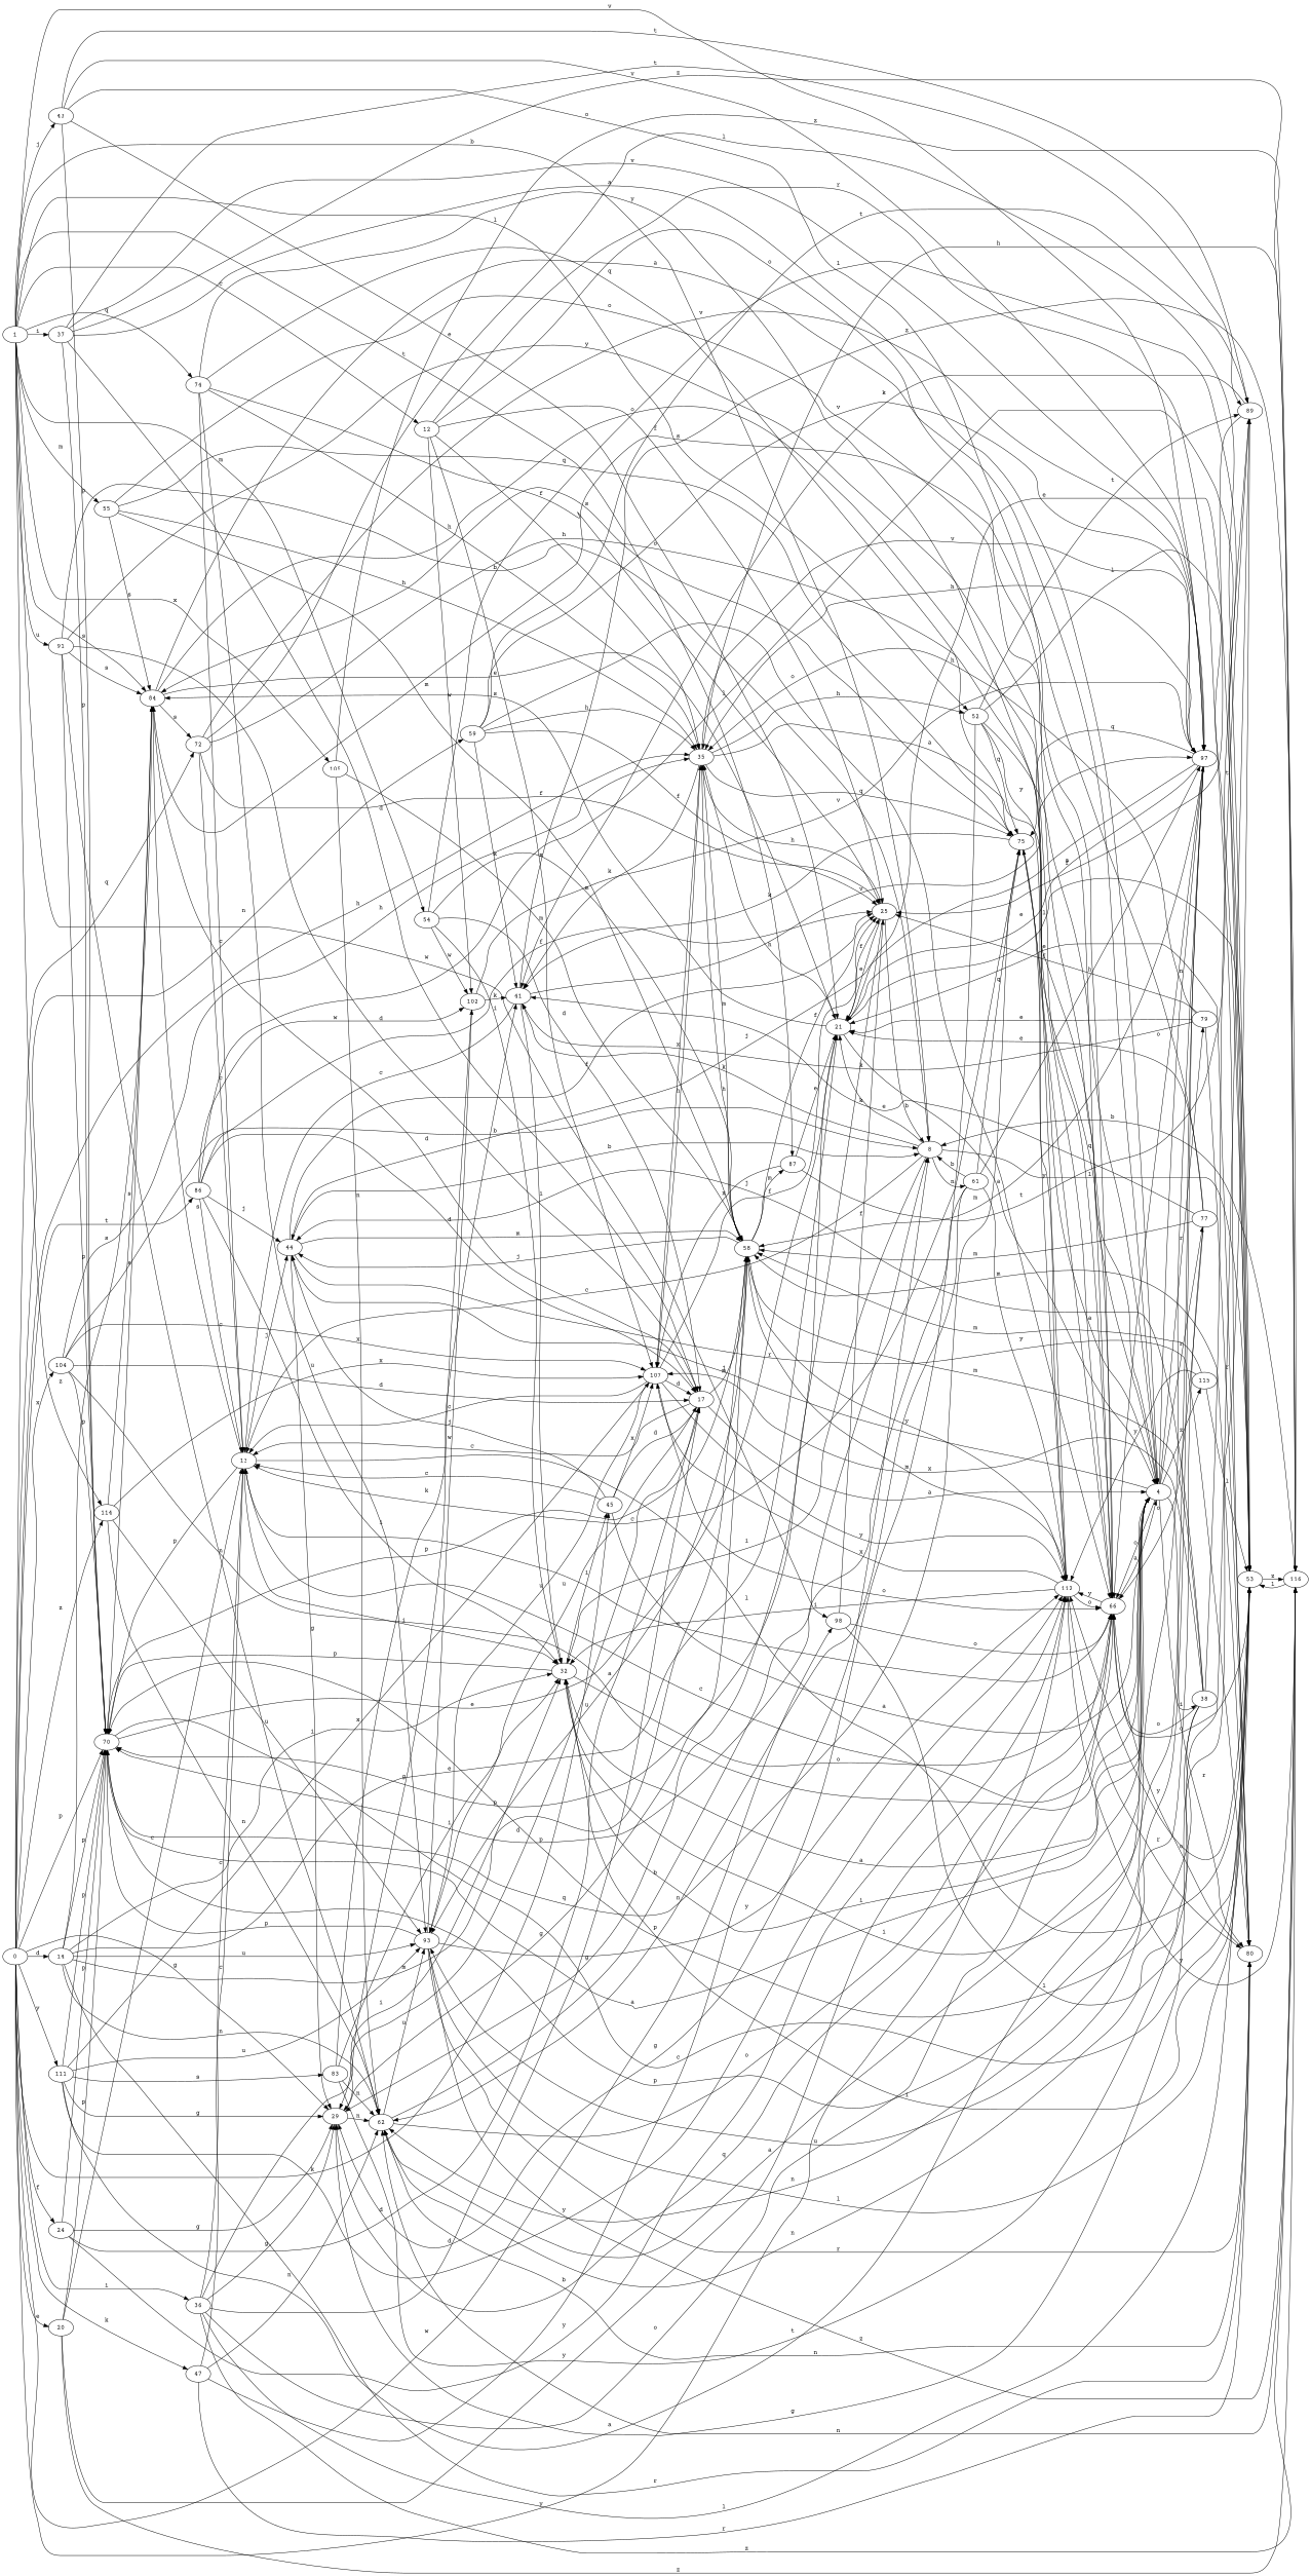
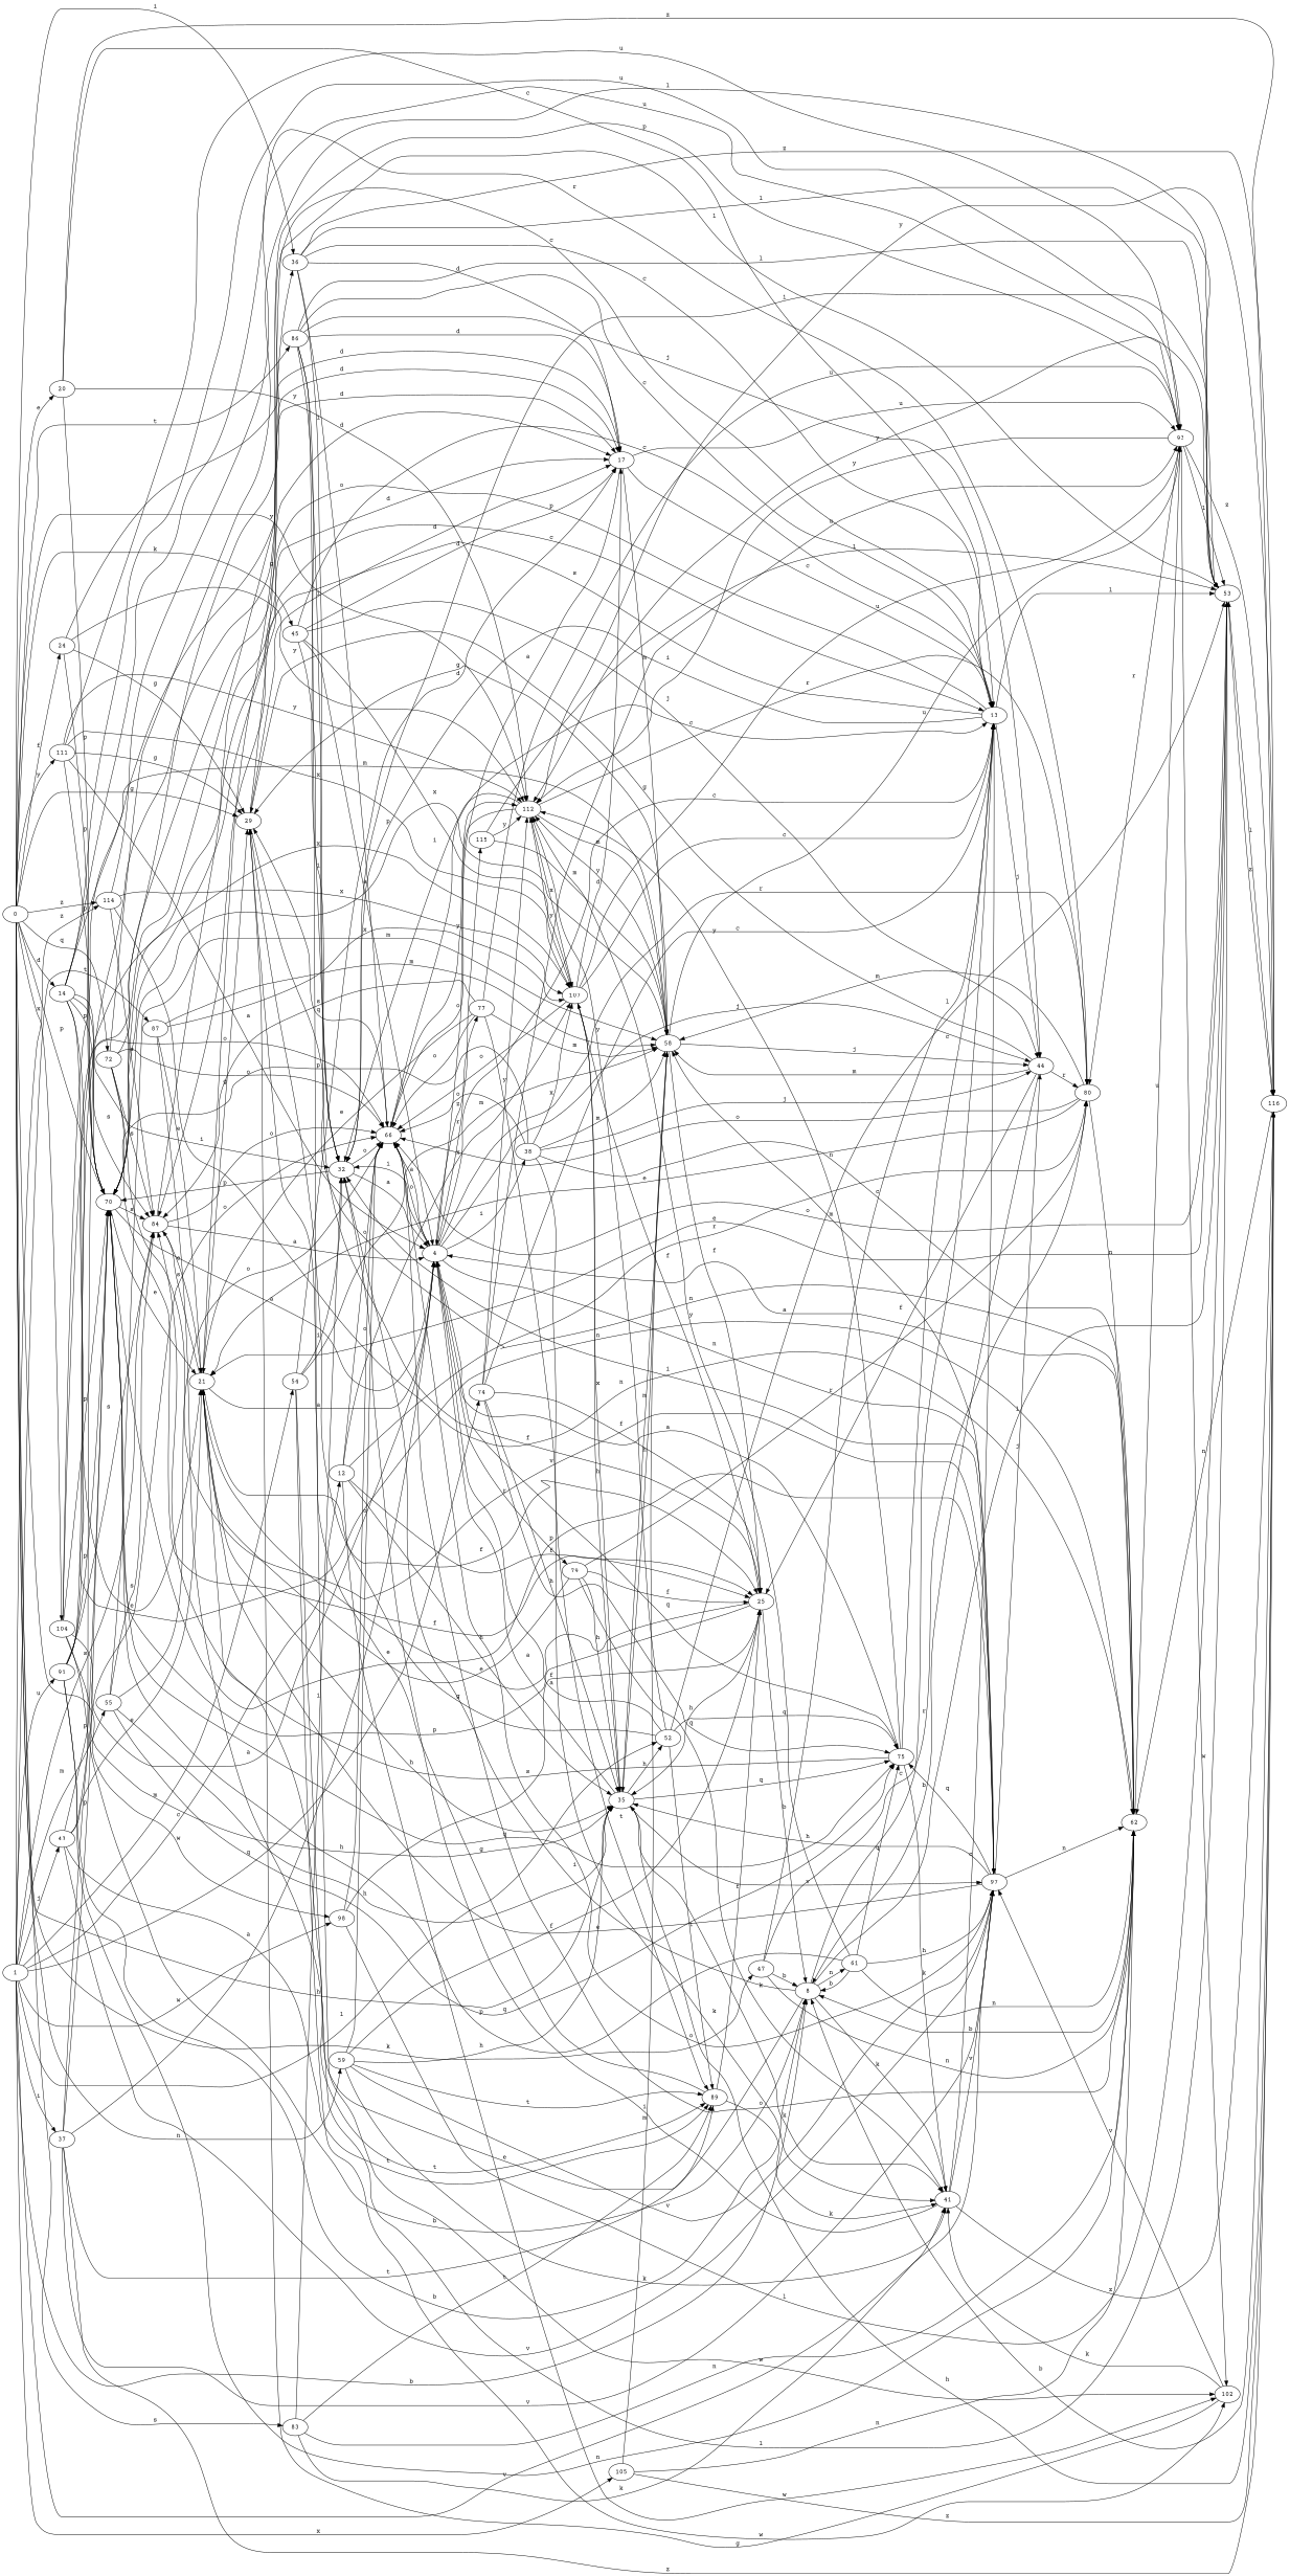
  strict digraph {
    fontname="Courier Prime"
    rankdir=LR
    node [fontname="Courier Prime"]
    edge [fontname="Courier Prime"]
    0
    14
    20
    24
    29
    35
    36
    45
    47
    59
    70
    72
    83
    86
    98
    104
    111
    112
    114
    84
    n21 [label=32]
    80
    21
    58
    62
    93
    13
    116
    17
    52
    97
    4
    75
    n34 [label=41]
    107
    66
    53
    44
    8
    25
    89
    102
    1
    12
    37
    43
    54
    55
    74
    87
    91
    105
    61
    38
    77
    79
    115
    0 -> 14 [label=d]
    0 -> 20 [label=e]
    0 -> 24 [label=f]
    0 -> 29 [label=g]
    0 -> 35 [label=h]
    0 -> 36 [label=i]
    0 -> 45 [label=k]
    0 -> 47 [label=k]
    0 -> 59 [label=n]
    0 -> 70 [label=p]
    0 -> 72 [label=q]
-   111 -> 83 [label=s]
+   0 -> 83 [label=s]
    0 -> 86 [label=t]
    0 -> 98 [label=w]
    0 -> 104 [label=x]
    0 -> 111 [label=y]
    0 -> 112 [label=y]
    0 -> 114 [label=z]
    14 -> 70 [label=p]
    14 -> 84 [label=s]
    14 -> n21 [label=i]
    14 -> 80 [label=r]
    14 -> 21 [label=e]
    14 -> 58 [label=m]
    14 -> 62 [label=n]
    14 -> 93 [label=u]
    20 -> 70 [label=p]
    20 -> 112 [label=y]
    20 -> 13 [label=c]
    20 -> 116 [label=z]
    24 -> 29 [label=g]
    24 -> 70 [label=p]
    24 -> 112 [label=y]
    24 -> 17 [label=d]
    29 -> 62 [label=n]
    29 -> 17 [label=d]
    35 -> 58 [label=m]
    35 -> 52 [label=h]
    35 -> 97 [label=v]
    35 -> 4 [label=a]
    35 -> 75 [label=q]
    35 -> n34 [label=k]
    35 -> 107 [label=x]
-   36 -> 29 [label=g]
+   29 -> 36 [label=g]
    36 -> n21 [label=i]
    36 -> 13 [label=c]
    36 -> 116 [label=z]
    36 -> 17 [label=d]
    36 -> 66 [label=o]
    36 -> 53 [label=l]
-   n21 -> 45 [label=i]
+   45 -> n21 [label=i]
    45 -> 13 [label=c]
    45 -> 17 [label=d]
    45 -> 4 [label=a]
    45 -> 107 [label=x]
    45 -> 44 [label=j]
    47 -> 80 [label=r]
    47 -> 62 [label=n]
    47 -> 13 [label=c]
    47 -> 8 [label=b]
    59 -> 35 [label=h]
    59 -> 97 [label=v]
    59 -> n34 [label=k]
    59 -> 66 [label=o]
    59 -> 25 [label=f]
    59 -> 89 [label=t]
    70 -> 84 [label=s]
    70 -> 21 [label=e]
-   70 -> 53 [label=c]
+   70 -> 13 [label=c]
    70 -> 4 [label=a]
    70 -> 75 [label=q]
-   84 -> 72 [label=s]
+   72 -> 84 [label=s]
    72 -> 13 [label=c]
    72 -> 97 [label=v]
    72 -> 66 [label=o]
    72 -> 53 [label=l]
    72 -> 25 [label=f]
    83 -> n21 [label=i]
    83 -> 62 [label=n]
    83 -> n34 [label=k]
    83 -> 89 [label=t]
    86 -> n21 [label=i]
    86 -> 13 [label=c]
    86 -> 17 [label=d]
    86 -> 53 [label=l]
    86 -> 44 [label=j]
    86 -> 25 [label=f]
    86 -> 102 [label=w]
    98 -> 66 [label=o]
    98 -> 53 [label=l]
    98 -> 25 [label=f]
    104 -> 35 [label=h]
    104 -> 70 [label=p]
    104 -> 17 [label=d]
    104 -> 4 [label=a]
    104 -> 107 [label=x]
    104 -> 8 [label=b]
    111 -> 29 [label=g]
    111 -> 70 [label=p]
    111 -> 112 [label=y]
    111 -> 93 [label=u]
    111 -> 4 [label=a]
    111 -> 107 [label=x]
    112 -> n21 [label=i]
    112 -> 80 [label=r]
    112 -> 58 [label=m]
    112 -> 107 [label=x]
    112 -> 66 [label=o]
    114 -> 84 [label=s]
    114 -> 62 [label=n]
    114 -> 93 [label=u]
    114 -> 107 [label=x]
    84 -> 21 [label=e]
    84 -> 17 [label=d]
    84 -> 4 [label=a]
    84 -> 66 [label=o]
    n21 -> 70 [label=p]
    n21 -> 4 [label=a]
    n21 -> 66 [label=o]
    80 -> 21 [label=e]
    80 -> 58 [label=m]
    80 -> 62 [label=n]
    80 -> 66 [label=o]
    21 -> 29 [label=g]
    21 -> 35 [label=h]
    21 -> 84 [label=s]
    21 -> 4 [label=a]
    21 -> 53 [label=l]
    21 -> 25 [label=f]
    58 -> 29 [label=g]
    58 -> 35 [label=h]
    58 -> 70 [label=p]
    58 -> 112 [label=y]
    58 -> 93 [label=u]
    58 -> 44 [label=j]
    58 -> 25 [label=f]
    62 -> 93 [label=u]
    62 -> 4 [label=a]
    62 -> 66 [label=o]
    62 -> 8 [label=b]
    93 -> 70 [label=p]
    93 -> 112 [label=y]
    93 -> 80 [label=r]
    93 -> 116 [label=z]
    93 -> 53 [label=l]
    93 -> 102 [label=w]
    13 -> 70 [label=p]
    13 -> 84 [label=s]
    13 -> n21 [label=i]
    13 -> 53 [label=l]
    13 -> 44 [label=j]
    116 -> 35 [label=h]
    116 -> 112 [label=y]
    116 -> 62 [label=n]
    116 -> 53 [label=l]
    116 -> 8 [label=b]
    17 -> 58 [label=m]
    17 -> 93 [label=u]
    17 -> 13 [label=c]
    17 -> 4 [label=a]
    52 -> 29 [label=g]
    52 -> 112 [label=y]
    52 -> 4 [label=a]
    52 -> 75 [label=q]
    52 -> 53 [label=l]
    52 -> 89 [label=t]
    97 -> 35 [label=h]
    97 -> 70 [label=p]
    97 -> n21 [label=i]
    97 -> 21 [label=e]
    97 -> 58 [label=m]
    97 -> 62 [label=n]
    97 -> 75 [label=q]
    97 -> 66 [label=o]
    97 -> 44 [label=j]
    4 -> n21 [label=i]
    4 -> 80 [label=r]
    4 -> 13 [label=c]
    4 -> 97 [label=n]
    4 -> 75 [label=q]
    4 -> 66 [label=o]
    4 -> 44 [label=j]
    4 -> 38 [label=i]
    4 -> 77 [label=r]
    4 -> 79 [label=r]
    4 -> 115 [label=z]
    75 -> 112 [label=y]
    75 -> 84 [label=s]
    75 -> 13 [label=c]
    75 -> 4 [label=a]
    75 -> n34 [label=k]
    n34 -> n21 [label=i]
    n34 -> 13 [label=c]
    n34 -> 116 [label=z]
    n34 -> 97 [label=v]
    107 -> 35 [label=h]
    107 -> 112 [label=y]
    107 -> 93 [label=u]
    107 -> 13 [label=c]
    107 -> 17 [label=d]
    107 -> 66 [label=o]
    107 -> 25 [label=f]
    66 -> 29 [label=q]
    66 -> 112 [label=y]
    66 -> 13 [label=c]
    66 -> 4 [label=a]
    53 -> 112 [label=y]
    53 -> n21 [label=i]
    53 -> 21 [label=e]
    53 -> 116 [label=z]
    53 -> 66 [label=o]
    44 -> 29 [label=g]
    44 -> 80 [label=r]
    44 -> 58 [label=m]
    44 -> 8 [label=b]
    44 -> 25 [label=f]
    8 -> n21 [label=i]
    8 -> 21 [label=e]
    8 -> 13 [label=c]
    8 -> n34 [label=k]
    8 -> 53 [label=l]
    8 -> 61 [label=n]
    25 -> 35 [label=h]
    25 -> 70 [label=p]
    25 -> 21 [label=e]
    25 -> 8 [label=b]
    89 -> 29 [label=g]
    89 -> n34 [label=k]
    89 -> 25 [label=f]
    102 -> 29 [label=g]
    102 -> 97 [label=v]
    102 -> n34 [label=k]
    1 -> 98 [label=w]
    1 -> 114 [label=z]
    1 -> 84 [label=s]
    1 -> 52 [label=l]
    1 -> 97 [label=v]
    1 -> 8 [label=b]
    1 -> 12 [label=c]
    1 -> 37 [label=i]
    1 -> 43 [label=j]
    1 -> 54 [label=m]
    1 -> 55 [label=m]
    1 -> 74 [label=q]
    1 -> 87 [label=t]
    1 -> 91 [label=u]
    1 -> 105 [label=x]
    12 -> 35 [label=h]
    12 -> 80 [label=r]
    12 -> 107 [label=x]
    12 -> 66 [label=o]
    12 -> 25 [label=f]
    12 -> 102 [label=w]
    37 -> 70 [label=p]
    37 -> 116 [label=z]
    37 -> 17 [label=d]
    37 -> 97 [label=v]
    37 -> 4 [label=a]
    37 -> 89 [label=t]
    43 -> 70 [label=p]
    43 -> 21 [label=e]
    43 -> 97 [label=v]
    43 -> 66 [label=o]
    43 -> 89 [label=t]
    54 -> n21 [label=i]
    54 -> 58 [label=m]
    54 -> 17 [label=d]
    54 -> 53 [label=l]
    54 -> 102 [label=w]
    55 -> 35 [label=h]
    55 -> 84 [label=s]
    55 -> 58 [label=m]
    55 -> 75 [label=q]
    55 -> 66 [label=o]
    74 -> 35 [label=h]
    74 -> 112 [label=y]
    74 -> 93 [label=u]
    74 -> 13 [label=c]
    74 -> 75 [label=q]
    74 -> 25 [label=f]
    87 -> 21 [label=e]
-   58 -> 87 [label=m]
+   87 -> 58 [label=m]
    87 -> 107 [label=x]
    87 -> 89 [label=t]
    91 -> 70 [label=p]
    91 -> 84 [label=s]
    91 -> 62 [label=n]
    91 -> 17 [label=d]
-   91 -> 66 [label=y]
+   91 -> 66 [label=o]
    91 -> 8 [label=b]
    105 -> 58 [label=m]
    105 -> 62 [label=n]
    105 -> 116 [label=z]
    61 -> 70 [label=p]
    61 -> 112 [label=y]
    61 -> 62 [label=n]
    61 -> 97 [label=h]
    61 -> 75 [label=q]
    61 -> 8 [label=b]
    38 -> 70 [label=p]
    38 -> 58 [label=m]
    38 -> 62 [label=n]
    38 -> 107 [label=x]
    38 -> 66 [label=o]
    38 -> 44 [label=j]
    38 -> 89 [label=t]
    77 -> 84 [label=s]
    77 -> 21 [label=e]
    77 -> 58 [label=m]
    77 -> 93 [label=u]
    77 -> n34 [label=k]
    77 -> 66 [label=o]
    79 -> 35 [label=h]
    79 -> 80 [label=r]
    79 -> 21 [label=e]
    79 -> n34 [label=k]
    79 -> 25 [label=f]
    115 -> 112 [label=y]
    115 -> 58 [label=m]
    115 -> 53 [label=l]
  }
